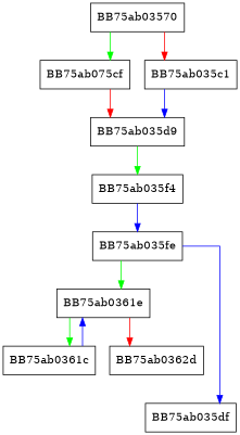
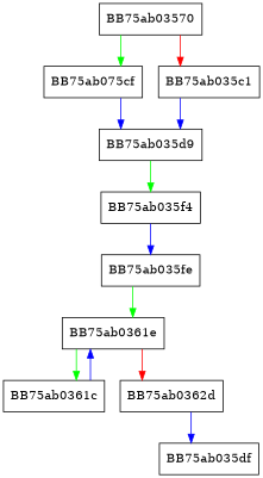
  digraph {
    splines=ortho
    node [shape=box]
    edge [color=green]
    n1 [label=BB75ab075cf]
    BB75ab03570
    BB75ab035c1
    BB75ab035d9
    BB75ab035f4
    BB75ab035fe
    BB75ab0361e
    BB75ab0361c
    BB75ab0362d
    BB75ab035df
-   n1 -> BB75ab035d9 [color=red]
+   n1 -> BB75ab035d9 [color=blue]
    BB75ab03570 -> n1
    BB75ab03570 -> BB75ab035c1 [color=red]
    BB75ab035c1 -> BB75ab035d9 [color=blue]
    BB75ab035d9 -> BB75ab035f4
    BB75ab035f4 -> BB75ab035fe [color=blue]
    BB75ab035fe -> BB75ab0361e
    BB75ab0361e -> BB75ab0361c
    BB75ab0361e -> BB75ab0362d [color=red]
    BB75ab0361c -> BB75ab0361e [color=blue]
-   BB75ab035fe -> BB75ab035df [color=blue]
+   BB75ab0362d -> BB75ab035df [color=blue]
  }
